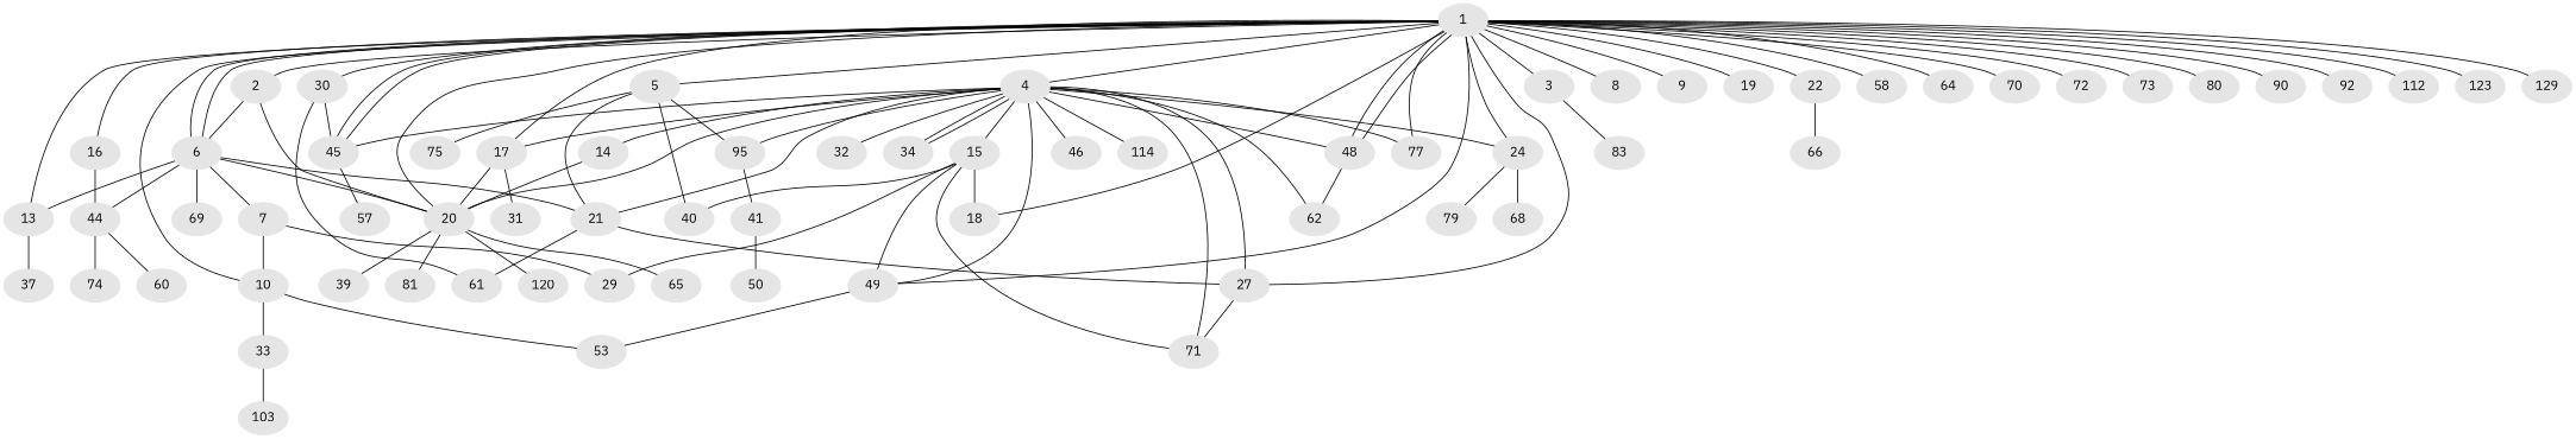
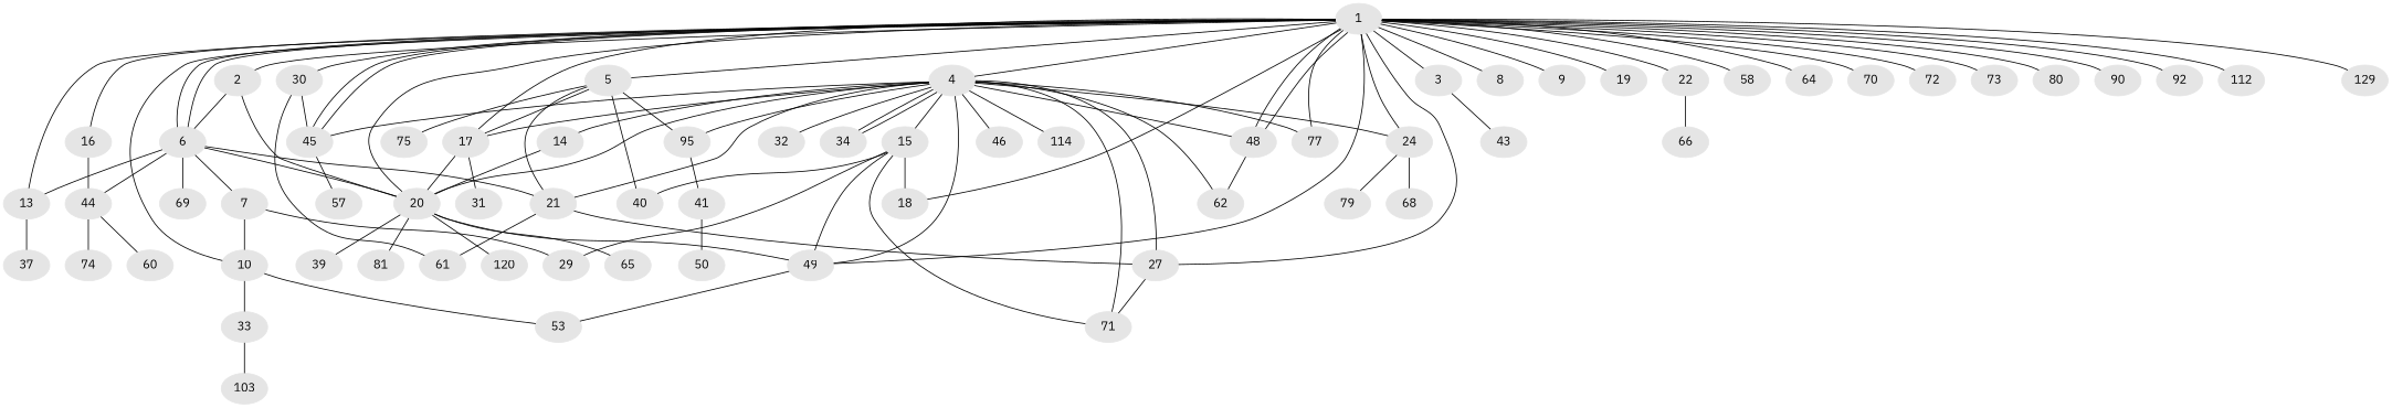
  graph {
    fontname="IBM Plex Sans"
    node [color=gray90 fontname="IBM Plex Sans" style=filled]
    edge [fontname="IBM Plex Sans"]
    1
    2
    3 [super="+38"]
    4
    5 [super="+137+13+26"]
    6 [super="+42+47+35"]
    8
    9
    10 [super="+12"]
    n10 [label=13]
    16 [super="+110"]
    17 [super="+55+78"]
    18 [super="+36"]
    19 [super="+52"]
    20 [super="+130+23"]
    22
    24 [super="+83+98"]
    27 [super="+122+86+67"]
    30
    45 [super="+93+84"]
    48 [super="+109+128+54"]
    49 [super="+71+59+108+95+85"]
    58
    64
    70 [super="+102+82"]
    72
    73
    77
    80 [super="+138"]
    90
    92
    112 [super="+115"]
-   123
    129
-   43 [label=83]
+   43
    14
    15 [super="+99+96+63"]
    21 [super="+134"]
    n39 [label=95 super="+28"]
    32
    34 [super="+104+135+132"]
    46
    62
    n44 [label=71 super="+101+118"]
    114
    40 [super="+89+121"]
    75
    7
    44 [super="+51"]
    69
    33
    53
    37
    31
    39
    65
    81
    120
    66
    68
    79
    61 [super="+107"]
    57
    29 [super="+56"]
    41
    60
    74 [super="+105"]
    103
    50
    1 -- 2
    1 -- 3
    1 -- 4
    1 -- 5
    1 -- 6
    1 -- 6
    1 -- 8
    1 -- 9
    1 -- 10
    1 -- n10
    1 -- 16
    1 -- 17
    1 -- 18
    1 -- 19 [weight=2]
    1 -- 20
    1 -- 22
    1 -- 24 [weight=2]
    1 -- 27 [weight=2]
    1 -- 30
    1 -- 45 [weight=2]
    1 -- 45
    1 -- 48
    1 -- 48
    1 -- 49
    1 -- 58
    1 -- 64
    1 -- 70
    1 -- 72
    1 -- 73
    1 -- 77
    1 -- 80
    1 -- 90
    1 -- 92
    1 -- 112
-   1 -- 123
    1 -- 129
    2 -- 6
    2 -- 20
    3 -- 43
    4 -- 17
    4 -- 20
    4 -- 24
    4 -- 27
    4 -- 45
    4 -- 48
    4 -- 49 [weight=2]
    4 -- 77
    4 -- 14
    4 -- 15
    4 -- 21
    4 -- n39
    4 -- 32
    4 -- 34
    4 -- 34
    4 -- 46
    4 -- 62
    4 -- n44
    4 -- 114
+   5 -- 17
    5 -- 21
    5 -- n39
    5 -- 40
    5 -- 75
    6 -- n10
    6 -- 20
    6 -- 21
    6 -- 7 [weight=2]
    6 -- 44
    6 -- 69
    10 -- 33
    10 -- 53
    n10 -- 37
    16 -- 44
    17 -- 20
    17 -- 31
+   20 -- 49
    20 -- 39
    20 -- 65
    20 -- 81
    20 -- 120
    22 -- 66
    24 -- 68
    24 -- 79
    27 -- n44
    30 -- 45
    30 -- 61
    45 -- 57
    48 -- 62
    49 -- 53
    14 -- 20
    15 -- 18
    15 -- 49
    15 -- n44
    15 -- 40
    15 -- 29
    21 -- 27 [weight=2]
    21 -- 61
    n39 -- 41
    7 -- 10
    7 -- 29
    44 -- 60
    44 -- 74
    33 -- 103
    41 -- 50
  }
